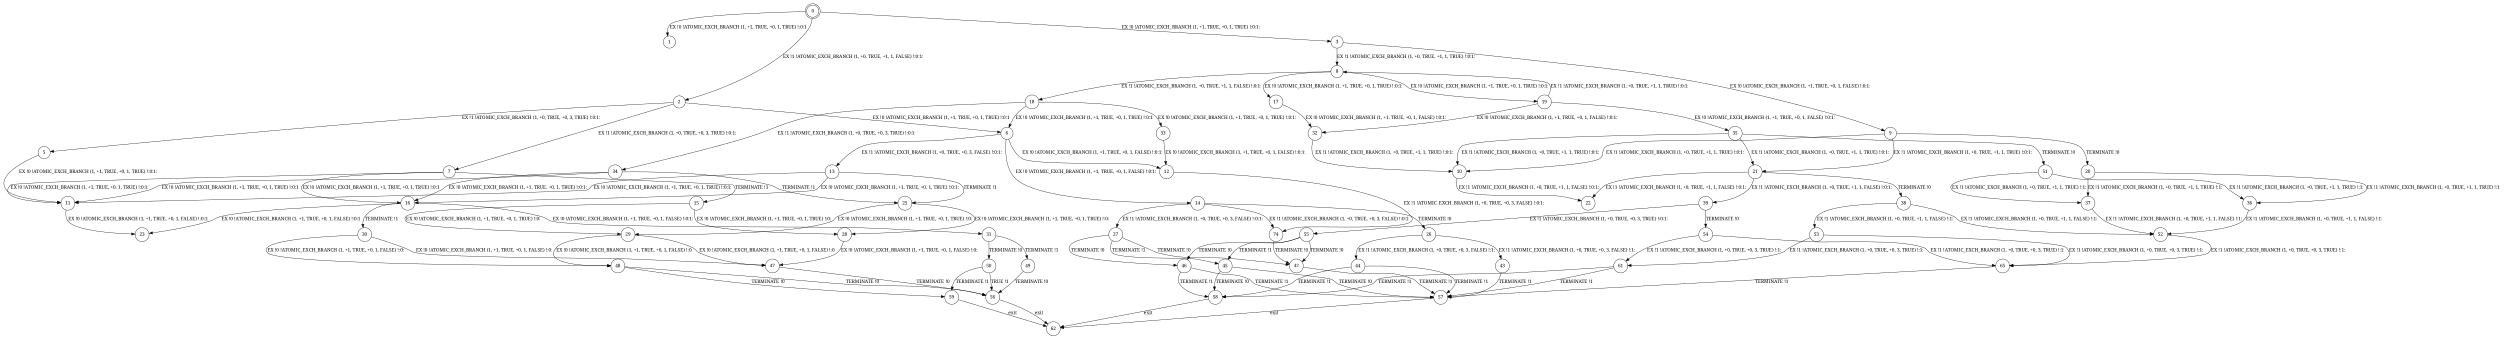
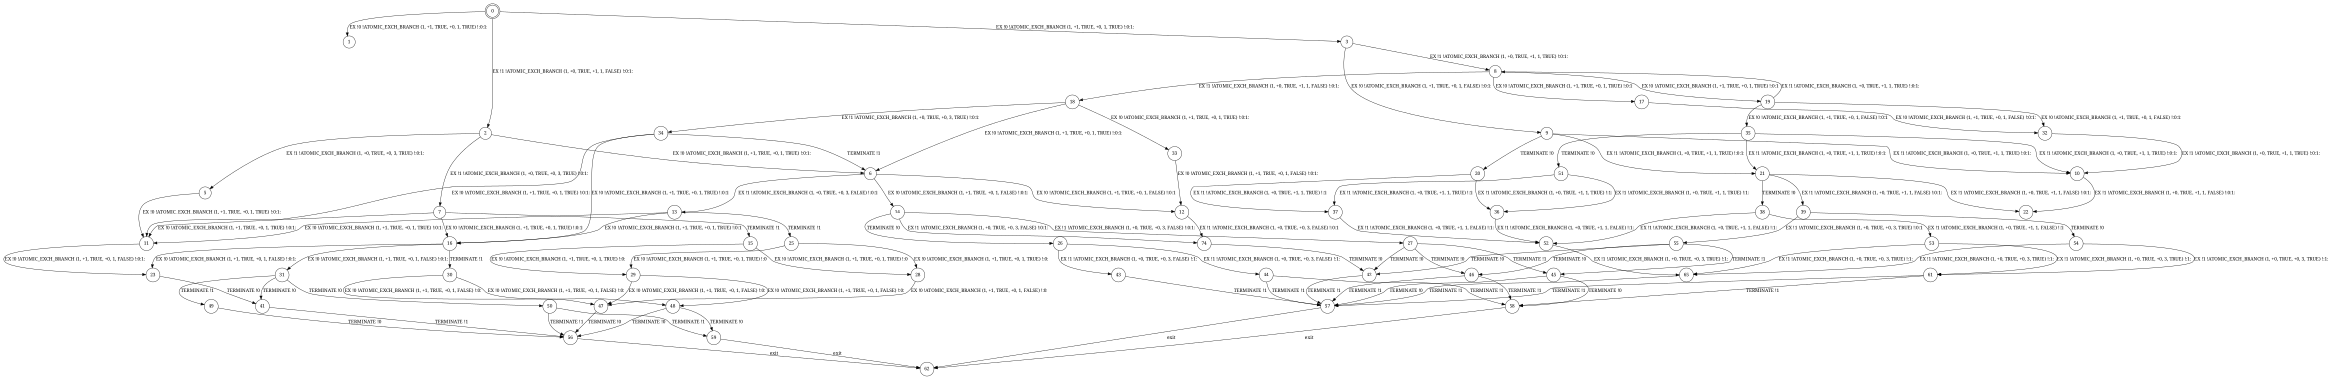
  digraph {
    fontname="Noto Serif"
    node [fontname="Noto Serif" shape=circle]
    edge [fontname="Noto Serif"]
    0 [peripheries=2]
    1
    2
    3
    5
    6
    7
    8
    9
    11
    12
    13
    14
    15
    16
    17
    18
    19
    10
    20
    21
    22
    23
    n24 [label=74]
    25
    26
    27
    28
    29
    30
    31
    32
    33
    34
    35
    36
    37
    38
    39
+   41
    42
    43
    44
    45
    46
    47
    48
    49
    50
    51
    52
    53
    54
    55
    56
    57
    58
    59
    n59 [label=65]
    61
    62
    0 -> 1 [label="EX !0 !ATOMIC_EXCH_BRANCH (1, +1, TRUE, +0, 1, TRUE) !:0:1:"]
    0 -> 2 [label="EX !1 !ATOMIC_EXCH_BRANCH (1, +0, TRUE, +1, 1, FALSE) !:0:1:"]
    0 -> 3 [label="EX !0 !ATOMIC_EXCH_BRANCH (1, +1, TRUE, +0, 1, TRUE) !:0:1:"]
    2 -> 5 [label="EX !1 !ATOMIC_EXCH_BRANCH (1, +0, TRUE, +0, 3, TRUE) !:0:1:"]
    2 -> 6 [label="EX !0 !ATOMIC_EXCH_BRANCH (1, +1, TRUE, +0, 1, TRUE) !:0:1:"]
    2 -> 7 [label="EX !1 !ATOMIC_EXCH_BRANCH (1, +0, TRUE, +0, 3, TRUE) !:0:1:"]
    3 -> 8 [label="EX !1 !ATOMIC_EXCH_BRANCH (1, +0, TRUE, +1, 1, TRUE) !:0:1:"]
    3 -> 9 [label="EX !0 !ATOMIC_EXCH_BRANCH (1, +1, TRUE, +0, 1, FALSE) !:0:1:"]
    5 -> 11 [label="EX !0 !ATOMIC_EXCH_BRANCH (1, +1, TRUE, +0, 1, TRUE) !:0:1:"]
    6 -> 12 [label="EX !0 !ATOMIC_EXCH_BRANCH (1, +1, TRUE, +0, 1, FALSE) !:0:1:"]
    6 -> 13 [label="EX !1 !ATOMIC_EXCH_BRANCH (1, +0, TRUE, +0, 3, FALSE) !:0:1:"]
    6 -> 14 [label="EX !0 !ATOMIC_EXCH_BRANCH (1, +1, TRUE, +0, 1, FALSE) !:0:1:"]
    7 -> 11 [label="EX !0 !ATOMIC_EXCH_BRANCH (1, +1, TRUE, +0, 1, TRUE) !:0:1:"]
    7 -> 15 [label="TERMINATE !1"]
    7 -> 16 [label="EX !0 !ATOMIC_EXCH_BRANCH (1, +1, TRUE, +0, 1, TRUE) !:0:1:"]
    8 -> 17 [label="EX !0 !ATOMIC_EXCH_BRANCH (1, +1, TRUE, +0, 1, TRUE) !:0:1:"]
    8 -> 18 [label="EX !1 !ATOMIC_EXCH_BRANCH (1, +0, TRUE, +1, 1, FALSE) !:0:1:"]
    8 -> 19 [label="EX !0 !ATOMIC_EXCH_BRANCH (1, +1, TRUE, +0, 1, TRUE) !:0:1:"]
    9 -> 10 [label="EX !1 !ATOMIC_EXCH_BRANCH (1, +0, TRUE, +1, 1, TRUE) !:0:1:"]
    9 -> 20 [label="TERMINATE !0"]
    9 -> 21 [label="EX !1 !ATOMIC_EXCH_BRANCH (1, +0, TRUE, +1, 1, TRUE) !:0:1:"]
    11 -> 23 [label="EX !0 !ATOMIC_EXCH_BRANCH (1, +1, TRUE, +0, 1, FALSE) !:0:1:"]
    12 -> n24 [label="EX !1 !ATOMIC_EXCH_BRANCH (1, +0, TRUE, +0, 3, FALSE) !:0:1:"]
    13 -> 11 [label="EX !0 !ATOMIC_EXCH_BRANCH (1, +1, TRUE, +0, 1, TRUE) !:0:1:"]
    13 -> 16 [label="EX !0 !ATOMIC_EXCH_BRANCH (1, +1, TRUE, +0, 1, TRUE) !:0:1:"]
    13 -> 25 [label="TERMINATE !1"]
    14 -> n24 [label="EX !1 !ATOMIC_EXCH_BRANCH (1, +0, TRUE, +0, 3, FALSE) !:0:1:"]
    14 -> 26 [label="TERMINATE !0"]
    14 -> 27 [label="EX !1 !ATOMIC_EXCH_BRANCH (1, +0, TRUE, +0, 3, FALSE) !:0:1:"]
    15 -> 28 [label="EX !0 !ATOMIC_EXCH_BRANCH (1, +1, TRUE, +0, 1, TRUE) !:0:"]
    15 -> 29 [label="EX !0 !ATOMIC_EXCH_BRANCH (1, +1, TRUE, +0, 1, TRUE) !:0:"]
    16 -> 23 [label="EX !0 !ATOMIC_EXCH_BRANCH (1, +1, TRUE, +0, 1, FALSE) !:0:1:"]
    16 -> 30 [label="TERMINATE !1"]
    16 -> 31 [label="EX !0 !ATOMIC_EXCH_BRANCH (1, +1, TRUE, +0, 1, FALSE) !:0:1:"]
    17 -> 32 [label="EX !0 !ATOMIC_EXCH_BRANCH (1, +1, TRUE, +0, 1, FALSE) !:0:1:"]
    18 -> 6 [label="EX !0 !ATOMIC_EXCH_BRANCH (1, +1, TRUE, +0, 1, TRUE) !:0:1:"]
    18 -> 33 [label="EX !0 !ATOMIC_EXCH_BRANCH (1, +1, TRUE, +0, 1, TRUE) !:0:1:"]
    18 -> 34 [label="EX !1 !ATOMIC_EXCH_BRANCH (1, +0, TRUE, +0, 3, TRUE) !:0:1:"]
    19 -> 8 [label="EX !1 !ATOMIC_EXCH_BRANCH (1, +0, TRUE, +1, 1, TRUE) !:0:1:"]
    19 -> 32 [label="EX !0 !ATOMIC_EXCH_BRANCH (1, +1, TRUE, +0, 1, FALSE) !:0:1:"]
    19 -> 35 [label="EX !0 !ATOMIC_EXCH_BRANCH (1, +1, TRUE, +0, 1, FALSE) !:0:1:"]
    10 -> 22 [label="EX !1 !ATOMIC_EXCH_BRANCH (1, +0, TRUE, +1, 1, FALSE) !:0:1:"]
    20 -> 36 [label="EX !1 !ATOMIC_EXCH_BRANCH (1, +0, TRUE, +1, 1, TRUE) !:1:"]
    20 -> 37 [label="EX !1 !ATOMIC_EXCH_BRANCH (1, +0, TRUE, +1, 1, TRUE) !:1:"]
    21 -> 22 [label="EX !1 !ATOMIC_EXCH_BRANCH (1, +0, TRUE, +1, 1, FALSE) !:0:1:"]
    21 -> 38 [label="TERMINATE !0"]
    21 -> 39 [label="EX !1 !ATOMIC_EXCH_BRANCH (1, +0, TRUE, +1, 1, FALSE) !:0:1:"]
+   23 -> 41 [label="TERMINATE !0"]
    n24 -> 42 [label="TERMINATE !0"]
    25 -> 28 [label="EX !0 !ATOMIC_EXCH_BRANCH (1, +1, TRUE, +0, 1, TRUE) !:0:"]
    25 -> 29 [label="EX !0 !ATOMIC_EXCH_BRANCH (1, +1, TRUE, +0, 1, TRUE) !:0:"]
    26 -> 43 [label="EX !1 !ATOMIC_EXCH_BRANCH (1, +0, TRUE, +0, 3, FALSE) !:1:"]
    26 -> 44 [label="EX !1 !ATOMIC_EXCH_BRANCH (1, +0, TRUE, +0, 3, FALSE) !:1:"]
    27 -> 42 [label="TERMINATE !0"]
    27 -> 45 [label="TERMINATE !1"]
    27 -> 46 [label="TERMINATE !0"]
    28 -> 47 [label="EX !0 !ATOMIC_EXCH_BRANCH (1, +1, TRUE, +0, 1, FALSE) !:0:"]
    29 -> 47 [label="EX !0 !ATOMIC_EXCH_BRANCH (1, +1, TRUE, +0, 1, FALSE) !:0:"]
    29 -> 48 [label="EX !0 !ATOMIC_EXCH_BRANCH (1, +1, TRUE, +0, 1, FALSE) !:0:"]
    30 -> 47 [label="EX !0 !ATOMIC_EXCH_BRANCH (1, +1, TRUE, +0, 1, FALSE) !:0:"]
    30 -> 48 [label="EX !0 !ATOMIC_EXCH_BRANCH (1, +1, TRUE, +0, 1, FALSE) !:0:"]
+   31 -> 41 [label="TERMINATE !0"]
    31 -> 49 [label="TERMINATE !1"]
    31 -> 50 [label="TERMINATE !0"]
    32 -> 10 [label="EX !1 !ATOMIC_EXCH_BRANCH (1, +0, TRUE, +1, 1, TRUE) !:0:1:"]
    33 -> 12 [label="EX !0 !ATOMIC_EXCH_BRANCH (1, +1, TRUE, +0, 1, FALSE) !:0:1:"]
    34 -> 11 [label="EX !0 !ATOMIC_EXCH_BRANCH (1, +1, TRUE, +0, 1, TRUE) !:0:1:"]
    34 -> 16 [label="EX !0 !ATOMIC_EXCH_BRANCH (1, +1, TRUE, +0, 1, TRUE) !:0:1:"]
-   34 -> 25 [label="TERMINATE !1"]
+   34 -> 6 [label="TERMINATE !1"]
    35 -> 10 [label="EX !1 !ATOMIC_EXCH_BRANCH (1, +0, TRUE, +1, 1, TRUE) !:0:1:"]
    35 -> 21 [label="EX !1 !ATOMIC_EXCH_BRANCH (1, +0, TRUE, +1, 1, TRUE) !:0:1:"]
    35 -> 51 [label="TERMINATE !0"]
    36 -> 52 [label="EX !1 !ATOMIC_EXCH_BRANCH (1, +0, TRUE, +1, 1, FALSE) !:1:"]
    37 -> 52 [label="EX !1 !ATOMIC_EXCH_BRANCH (1, +0, TRUE, +1, 1, FALSE) !:1:"]
    38 -> 52 [label="EX !1 !ATOMIC_EXCH_BRANCH (1, +0, TRUE, +1, 1, FALSE) !:1:"]
    38 -> 53 [label="EX !1 !ATOMIC_EXCH_BRANCH (1, +0, TRUE, +1, 1, FALSE) !:1:"]
    39 -> 54 [label="TERMINATE !0"]
    39 -> 55 [label="EX !1 !ATOMIC_EXCH_BRANCH (1, +0, TRUE, +0, 3, TRUE) !:0:1:"]
+   41 -> 56 [label="TERMINATE !1"]
    42 -> 57 [label="TERMINATE !1"]
    43 -> 57 [label="TERMINATE !1"]
    44 -> 57 [label="TERMINATE !1"]
    44 -> 58 [label="TERMINATE !1"]
    45 -> 57 [label="TERMINATE !0"]
    45 -> 58 [label="TERMINATE !0"]
    46 -> 57 [label="TERMINATE !1"]
    46 -> 58 [label="TERMINATE !1"]
    47 -> 56 [label="TERMINATE !0"]
    48 -> 56 [label="TERMINATE !0"]
    48 -> 59 [label="TERMINATE !0"]
    49 -> 56 [label="TERMINATE !0"]
-   50 -> 56 [label="TRUE !1"]
+   50 -> 56 [label="TERMINATE !1"]
    50 -> 59 [label="TERMINATE !1"]
    51 -> 36 [label="EX !1 !ATOMIC_EXCH_BRANCH (1, +0, TRUE, +1, 1, TRUE) !:1:"]
    51 -> 37 [label="EX !1 !ATOMIC_EXCH_BRANCH (1, +0, TRUE, +1, 1, TRUE) !:1:"]
    52 -> n59 [label="EX !1 !ATOMIC_EXCH_BRANCH (1, +0, TRUE, +0, 3, TRUE) !:1:"]
    53 -> n59 [label="EX !1 !ATOMIC_EXCH_BRANCH (1, +0, TRUE, +0, 3, TRUE) !:1:"]
    53 -> 61 [label="EX !1 !ATOMIC_EXCH_BRANCH (1, +0, TRUE, +0, 3, TRUE) !:1:"]
    54 -> n59 [label="EX !1 !ATOMIC_EXCH_BRANCH (1, +0, TRUE, +0, 3, TRUE) !:1:"]
    54 -> 61 [label="EX !1 !ATOMIC_EXCH_BRANCH (1, +0, TRUE, +0, 3, TRUE) !:1:"]
    55 -> 42 [label="TERMINATE !0"]
    55 -> 45 [label="TERMINATE !1"]
    55 -> 46 [label="TERMINATE !0"]
    56 -> 62 [label=exit]
    57 -> 62 [label=exit]
    58 -> 62 [label=exit]
    59 -> 62 [label=exit]
    n59 -> 57 [label="TERMINATE !1"]
    61 -> 57 [label="TERMINATE !1"]
    61 -> 58 [label="TERMINATE !1"]
  }
